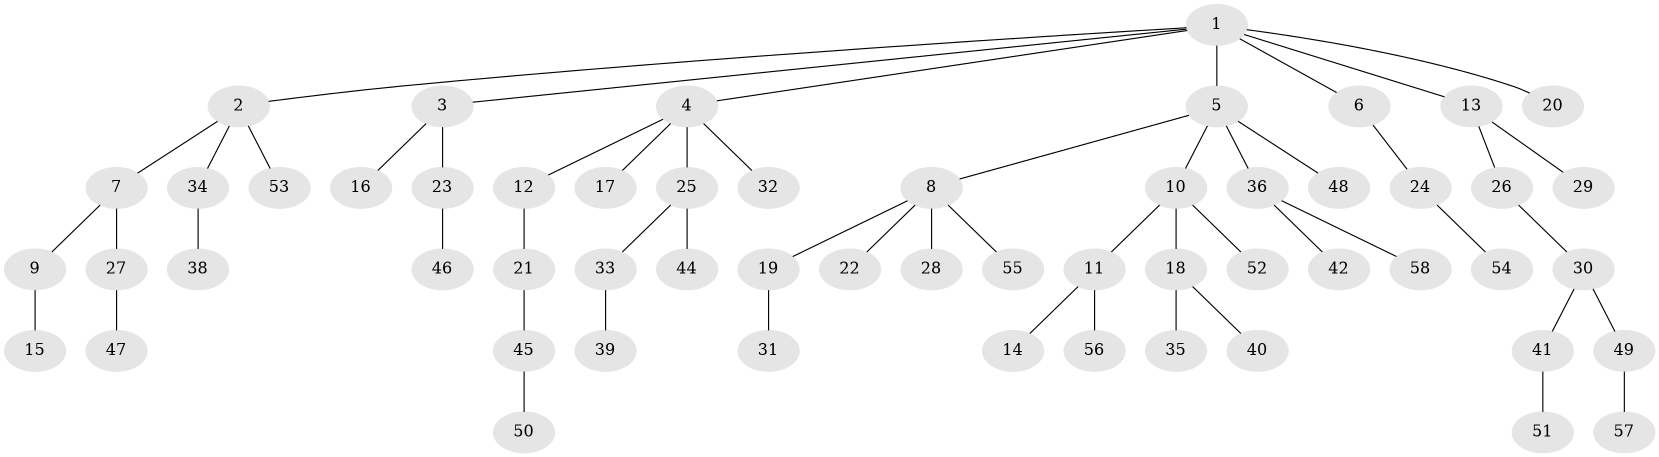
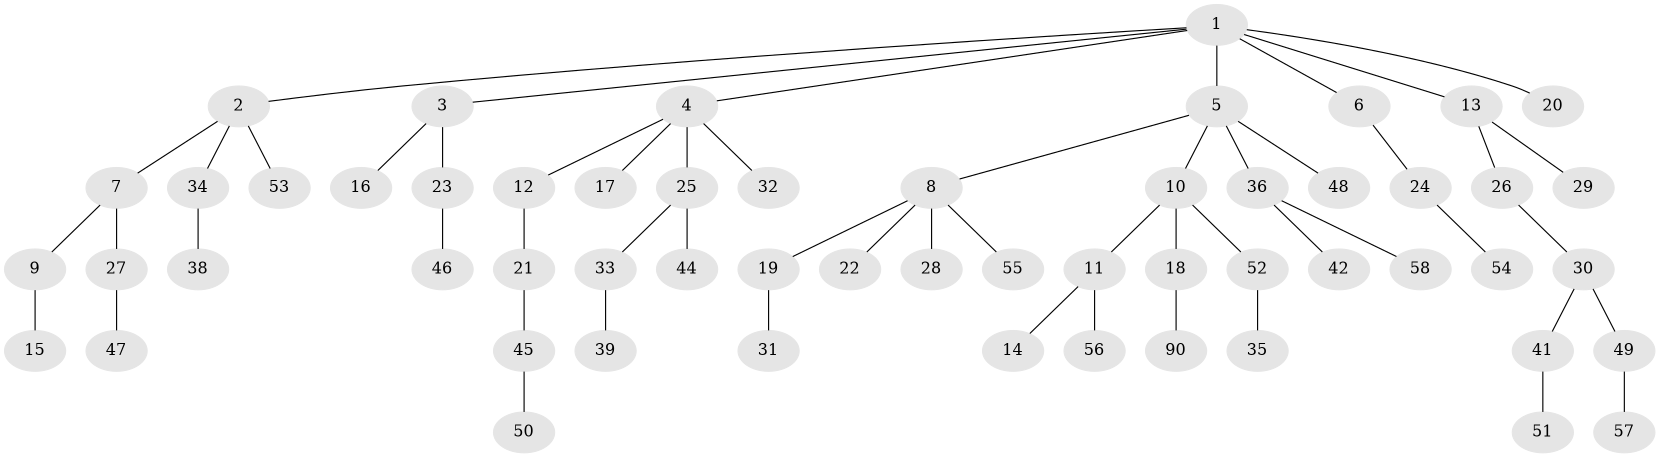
  graph {
    node [color=gray90 style=filled]
    1
    2
    3
    4
    5
    6
    13
    20
    7
    34
    53
    16
    23
    12
    17
    25
    32
    8
    10
    36
    48
    24
    26
    29
    9
    27
    38
    46
    21
    33
    44
    19
    22
    28
    55
    11
    18
    52
    42
    58
    54
    15
    47
    31
    14
    56
    35
-   40
+   40 [label=90]
    45
    30
    50
    39
    41
    49
    51
    57
    1 -- 2
    1 -- 3
    1 -- 4
    1 -- 5
    1 -- 6
    1 -- 13
    1 -- 20
    2 -- 7
    2 -- 34
    2 -- 53
    3 -- 16
    3 -- 23
    4 -- 12
    4 -- 17
    4 -- 25
    4 -- 32
    5 -- 8
    5 -- 10
    5 -- 36
    5 -- 48
    6 -- 24
    13 -- 26
    13 -- 29
    7 -- 9
    7 -- 27
    34 -- 38
    23 -- 46
    12 -- 21
    25 -- 33
    25 -- 44
    8 -- 19
    8 -- 22
    8 -- 28
    8 -- 55
    10 -- 11
    10 -- 18
    10 -- 52
    36 -- 42
    36 -- 58
    24 -- 54
    26 -- 30
    9 -- 15
    27 -- 47
    21 -- 45
    33 -- 39
    19 -- 31
    11 -- 14
    11 -- 56
-   18 -- 35
+   52 -- 35
    18 -- 40
    45 -- 50
    30 -- 41
    30 -- 49
    41 -- 51
    49 -- 57
  }
